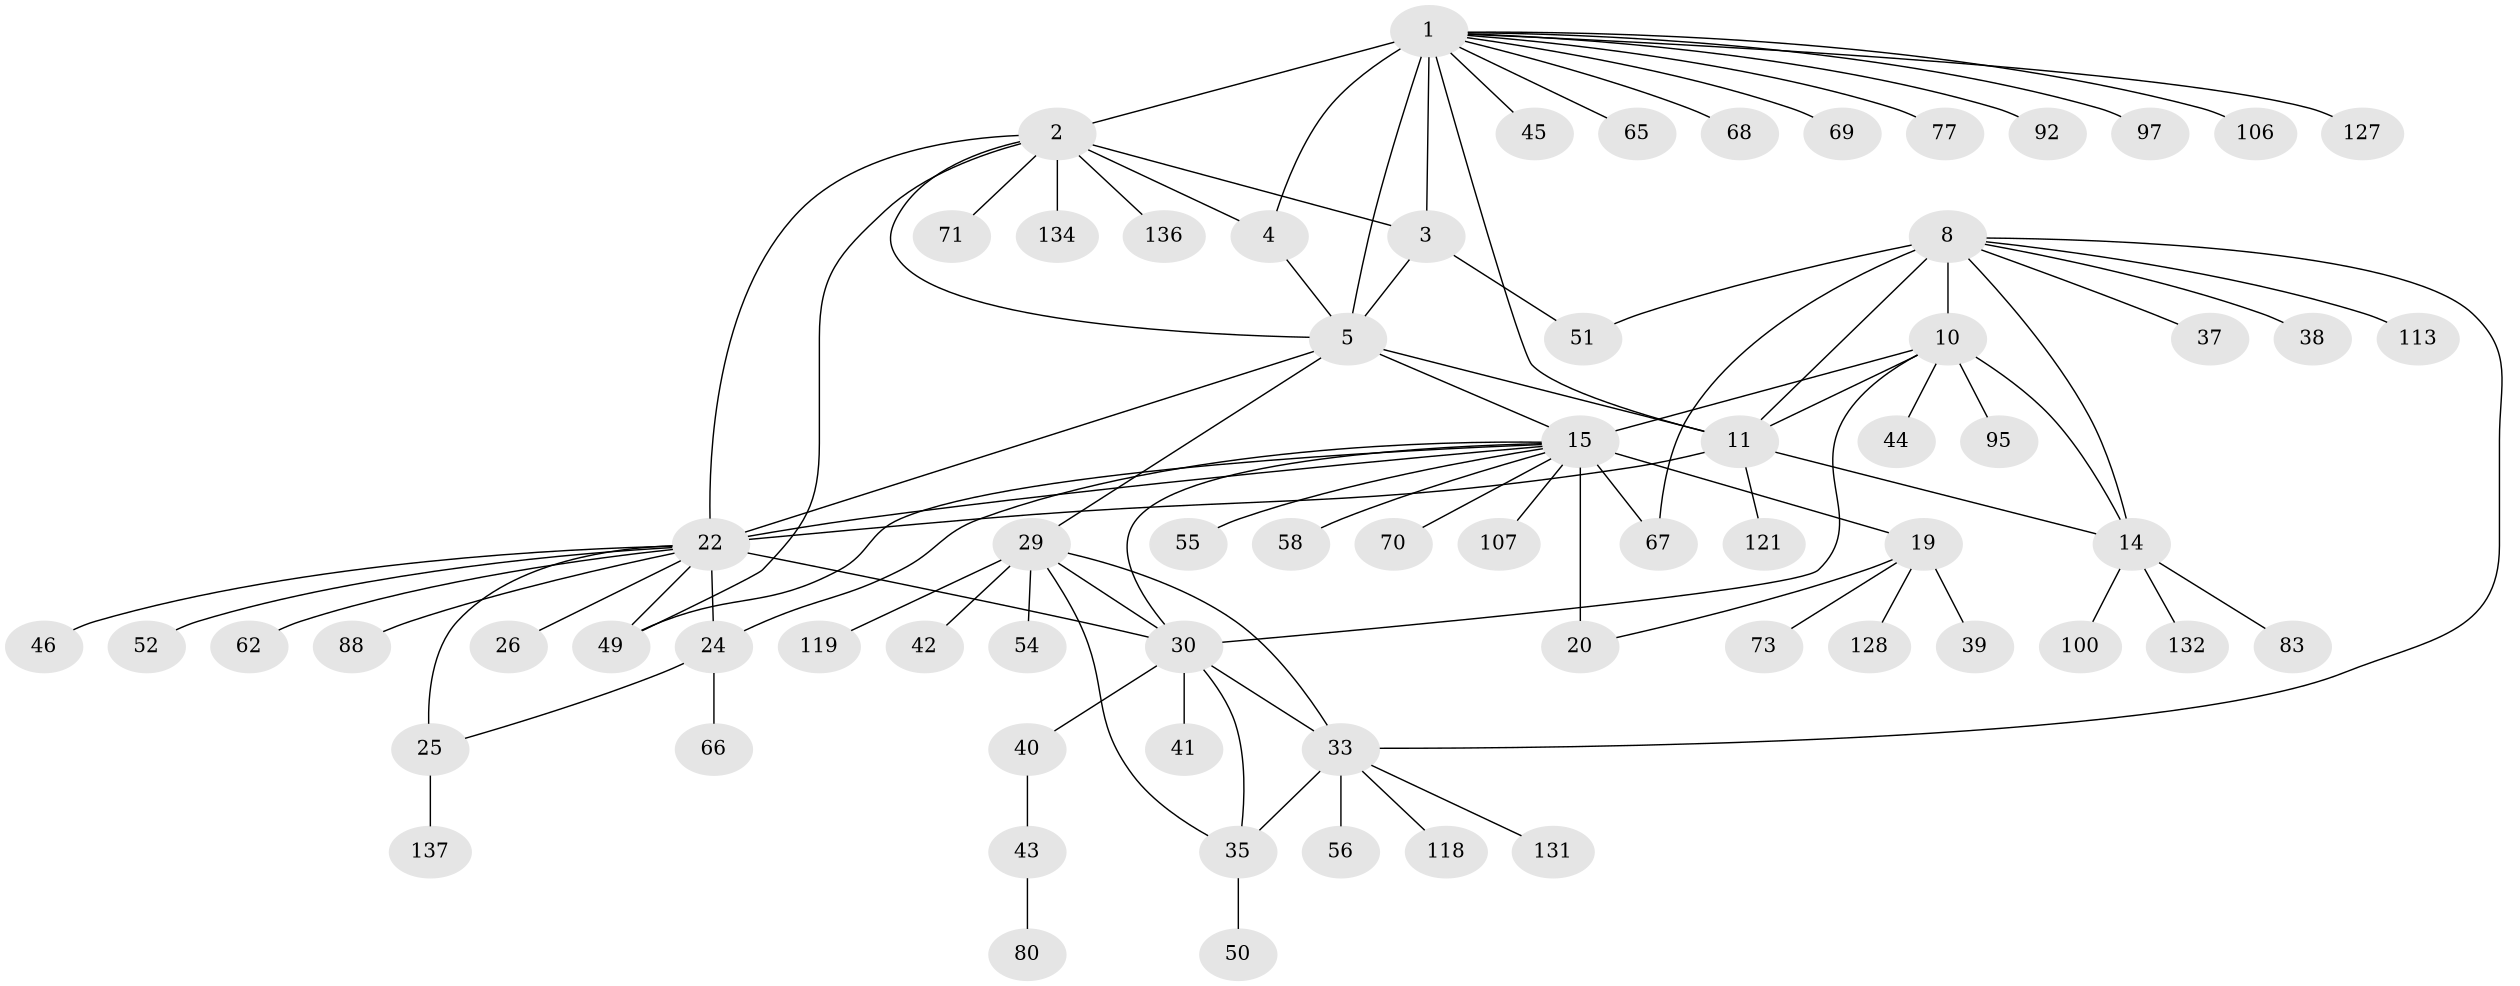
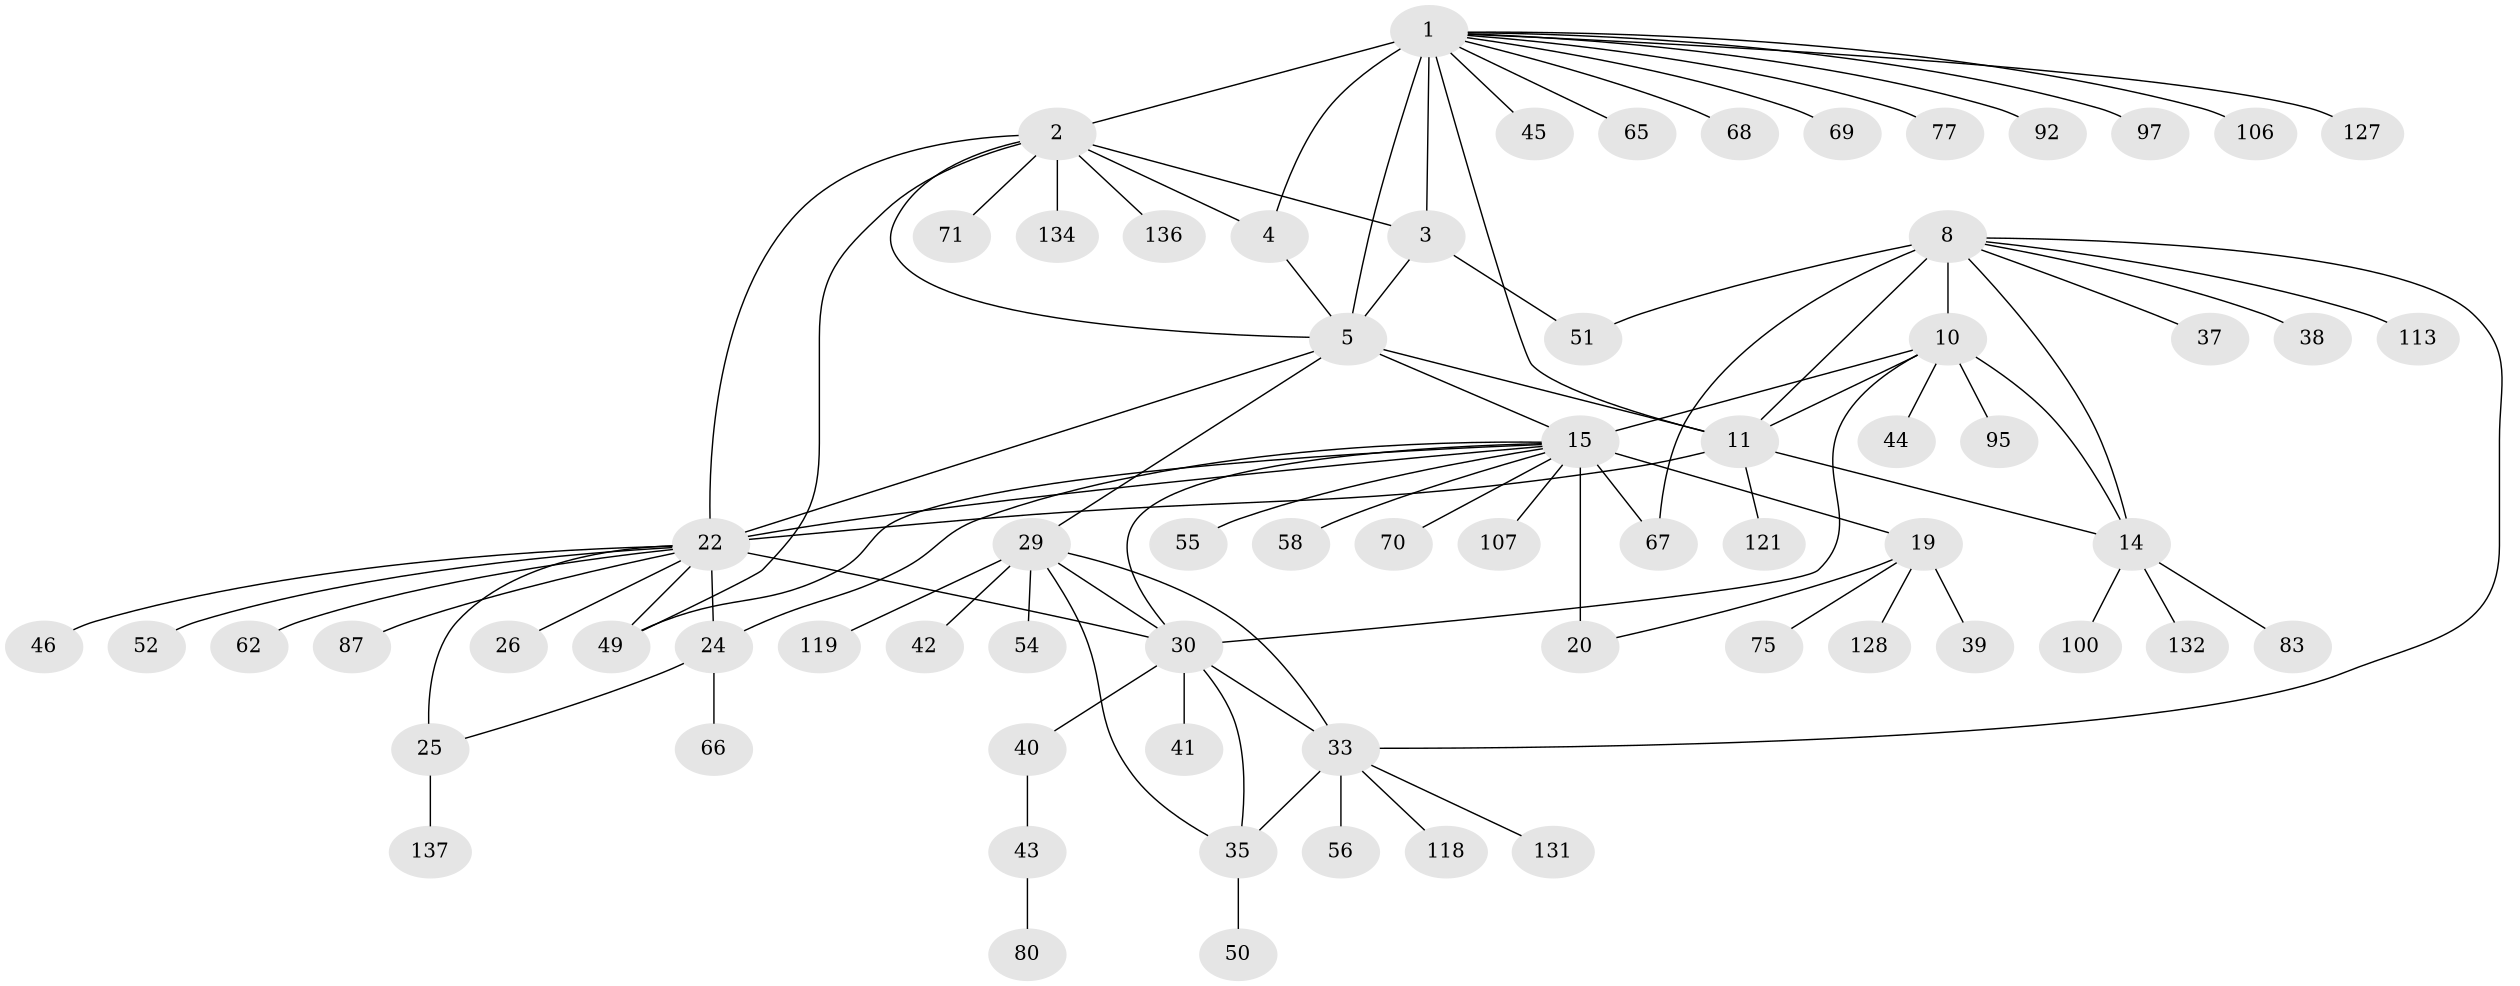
  graph {
    node [color=gray90 style=filled]
    1 [super="+6"]
    2
    3 [super="+109+124"]
    4 [super="+86+60"]
    5 [super="+7+104+111+76"]
    11
    45
    65
    68
    69
    77
    92
    97
    106
    127
    22 [super="+91+96+129+88+82+23+78+26+63+27"]
    49
    71 [super="+98"]
    134
    136
    51
    15 [super="+79+16+84+110+125+133+18"]
    29 [super="+34+48"]
    14
    121 [super="+126"]
    30 [super="+32+112+64+31"]
    24 [super="+57+116+102"]
    25 [super="+59"]
    n29 [label=26]
    46 [super="+99"]
    52
    62
-   87 [label=88]
+   87
    67 [super="+117+93+75"]
    19
    20
    55
    58
    70
    107
    33
    35 [super="+81"]
    42
    54
    119
    8 [super="+103+9"]
    10
    37
    38 [super="+139"]
    113
    44
    95
    83
    100
    132
    56
    118
    131
    40
    41
    39 [super="+130"]
-   73
+   73 [label=75]
    128
    66
    137
    50
    43
    80
    1 -- 2 [weight=2]
    1 -- 3 [weight=2]
    1 -- 4 [weight=2]
    1 -- 5 [weight=4]
    1 -- 11
    1 -- 45
    1 -- 65
    1 -- 68
    1 -- 69
    1 -- 77
    1 -- 92
    1 -- 97
    1 -- 106
    1 -- 127
    2 -- 3
    2 -- 4
    2 -- 5 [weight=2]
    2 -- 22
    2 -- 49
    2 -- 71
    2 -- 134
    2 -- 136
    3 -- 5 [weight=2]
    3 -- 51
    4 -- 5 [weight=2]
    5 -- 11
    5 -- 22
    5 -- 15
    5 -- 29
    11 -- 22
    11 -- 14
    11 -- 121
    22 -- 49
    22 -- 30 [weight=3]
    22 -- 24 [weight=5]
    22 -- 25 [weight=5]
    22 -- n29
    22 -- 46
    22 -- 52
    22 -- 62
    22 -- 87
    15 -- 22
    15 -- 49
    15 -- 30
    15 -- 24
    15 -- 67
    15 -- 19 [weight=5]
    15 -- 20 [weight=5]
    15 -- 55
    15 -- 58
    15 -- 70
    15 -- 107
    29 -- 30 [weight=6]
    29 -- 33 [weight=2]
    29 -- 35 [weight=2]
    29 -- 42
    29 -- 54
    29 -- 119
    14 -- 83
    14 -- 100
    14 -- 132
    30 -- 33 [weight=3]
    30 -- 35 [weight=3]
    30 -- 40
    30 -- 41
    24 -- 25
    24 -- 66
    25 -- 137
    19 -- 20
    19 -- 39
    19 -- 73
    19 -- 128
    33 -- 35
    33 -- 56
    33 -- 118
    33 -- 131
    35 -- 50
    8 -- 11 [weight=4]
    8 -- 51
    8 -- 14 [weight=4]
    8 -- 67
    8 -- 33
    8 -- 10 [weight=4]
    8 -- 37
    8 -- 38
    8 -- 113
    10 -- 11
    10 -- 15
    10 -- 14
    10 -- 30
    10 -- 44
    10 -- 95
    40 -- 43
    43 -- 80
  }
